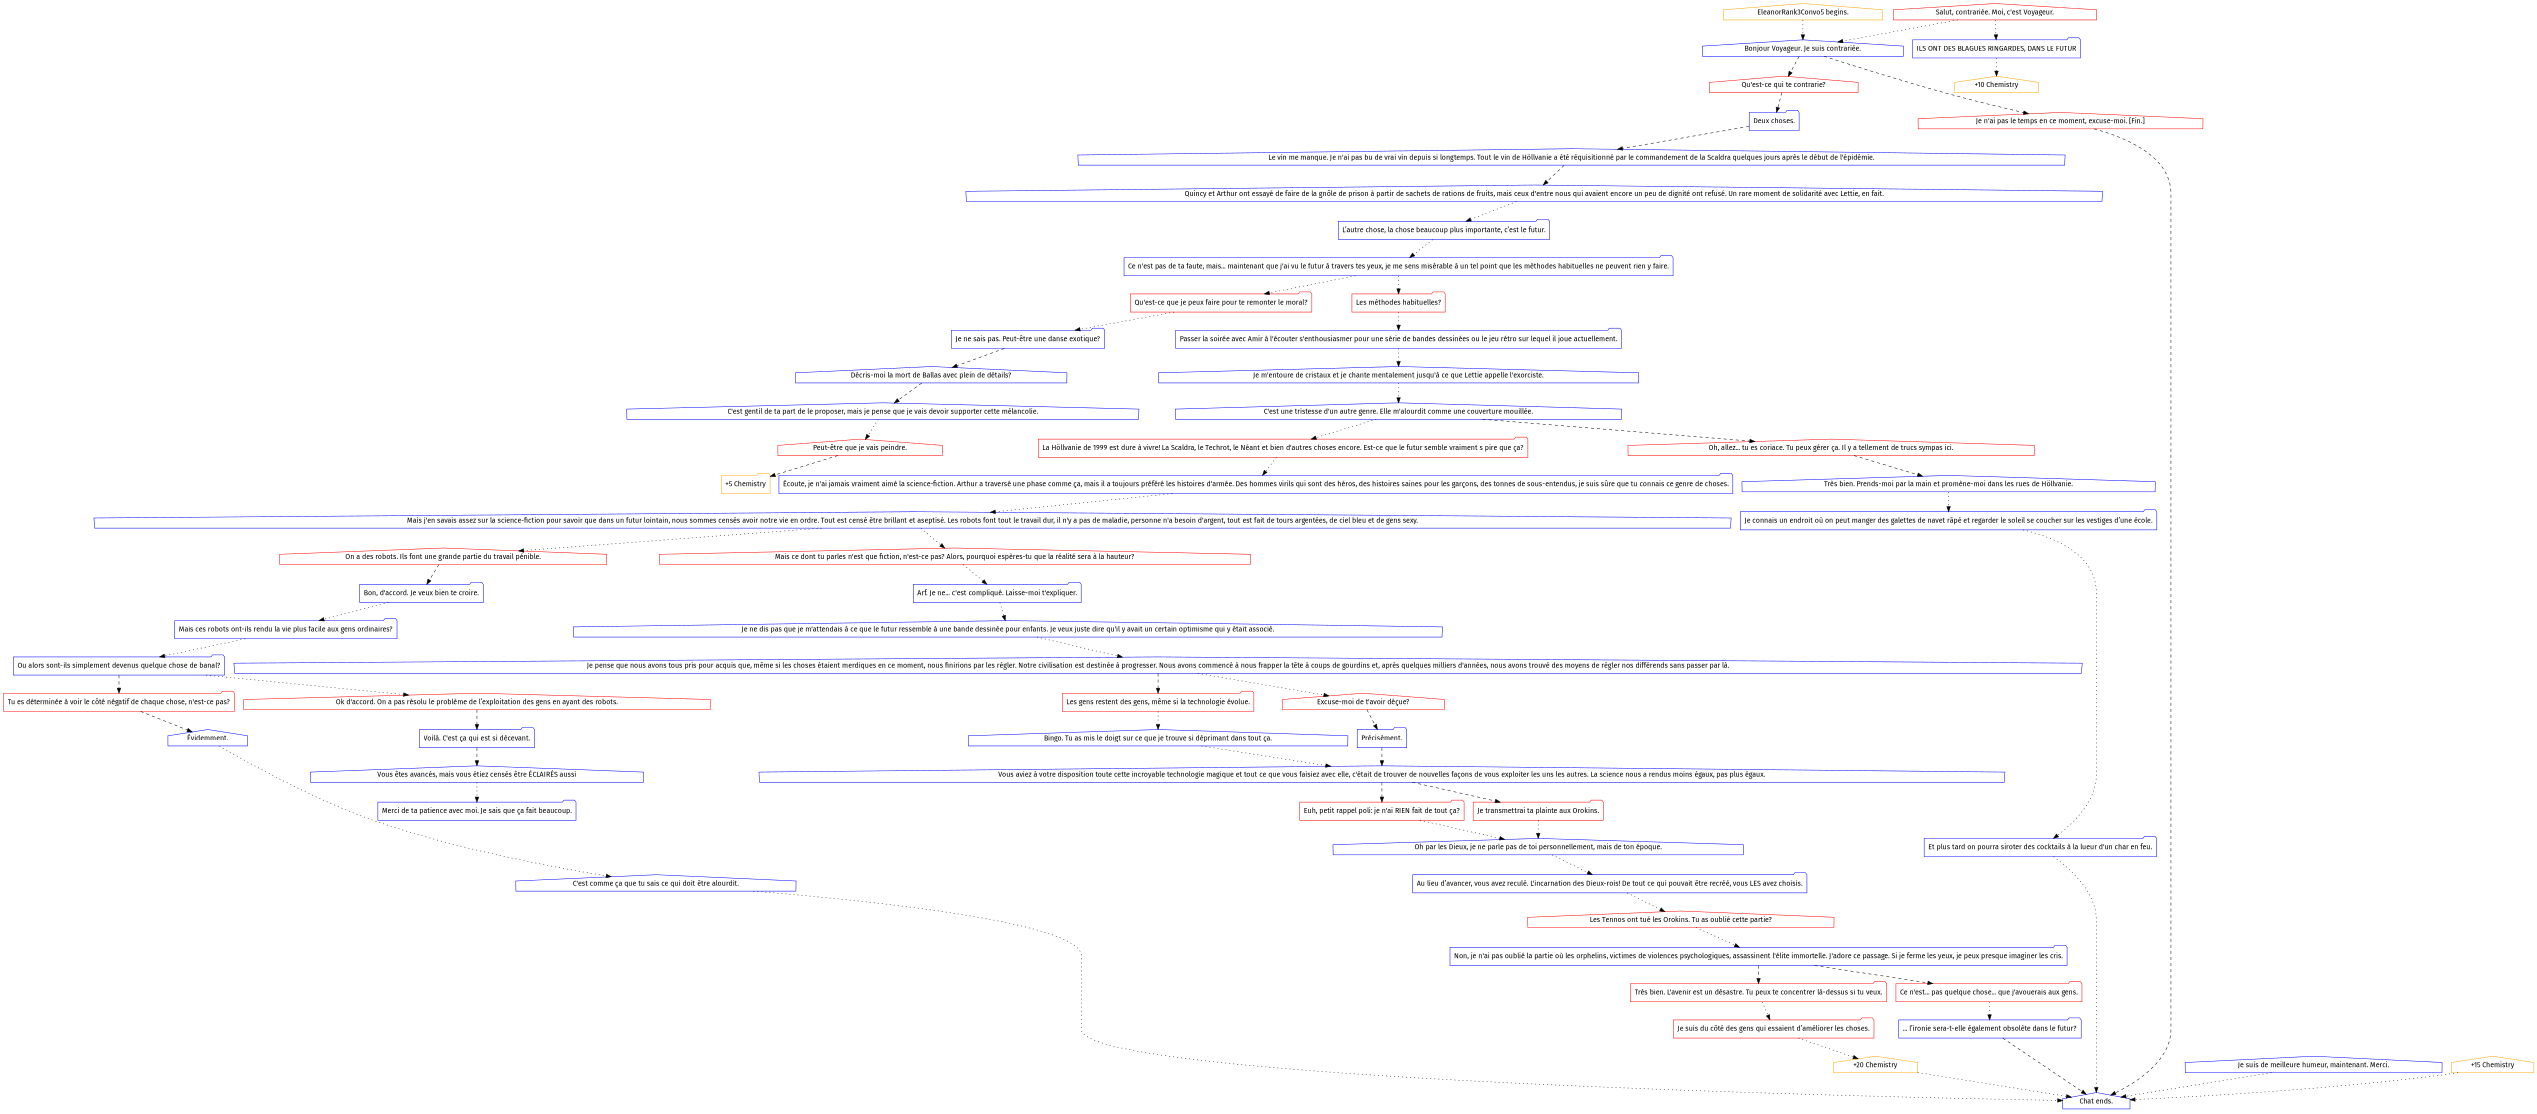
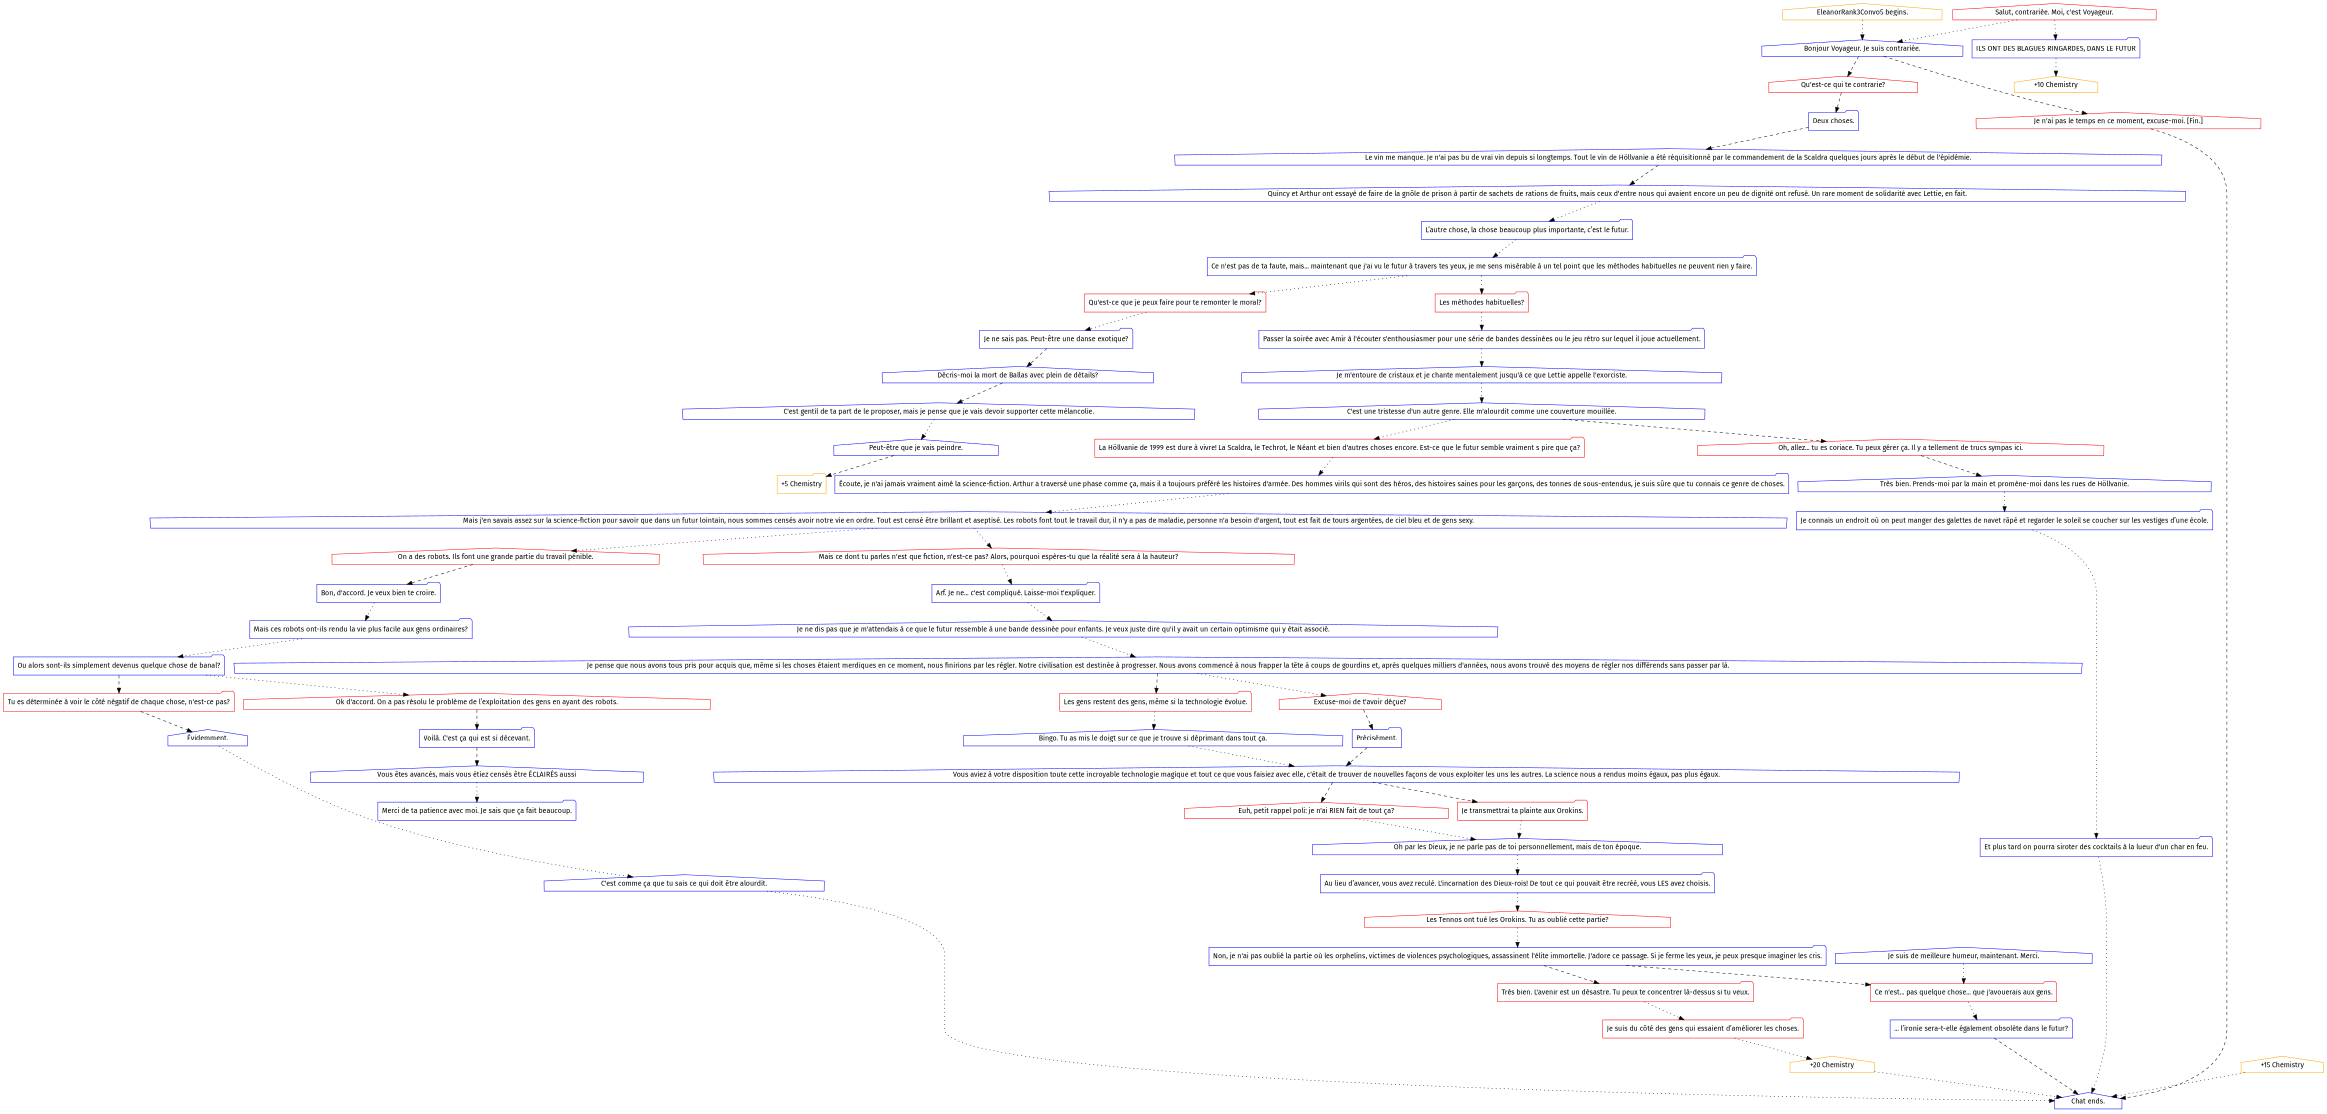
  digraph {
    fontname="Fira Sans"
    node [color=blue fontname="Fira Sans" shape=house]
    edge [fontname="Fira Sans" style=dotted]
    "EleanorRank3Convo5 begins." [color=orange]
    n2 [label="Bonjour Voyageur. Je suis contrariée."]
    n3 [color=red label="Qu'est-ce qui te contrarie?"]
    n4 [color=red label="Je n'ai pas le temps en ce moment, excuse-moi. [Fin.]"]
    n5 [label="Deux choses." shape=folder]
    n6 [color=red label="Salut, contrariée. Moi, c'est Voyageur."]
    n7 [label="ILS ONT DES BLAGUES RINGARDES, DANS LE FUTUR" shape=folder]
    "Chat ends."
    n9 [label="Le vin me manque. Je n'ai pas bu de vrai vin depuis si longtemps. Tout le vin de Höllvanie a été réquisitionné par le commandement de la Scaldra quelques jours après le début de l'épidémie."]
    n10 [color=orange label="+10 Chemistry"]
    n11 [label="Quincy et Arthur ont essayé de faire de la gnôle de prison à partir de sachets de rations de fruits, mais ceux d'entre nous qui avaient encore un peu de dignité ont refusé. Un rare moment de solidarité avec Lettie, en fait."]
    n12 [label="L’autre chose, la chose beaucoup plus importante, c’est le futur." shape=folder]
    n13 [label="Je suis de meilleure humeur, maintenant. Merci."]
    n14 [label="Ce n'est pas de ta faute, mais... maintenant que j'ai vu le futur à travers tes yeux, je me sens misérable à un tel point que les méthodes habituelles ne peuvent rien y faire." shape=folder]
    n15 [color=red label="Qu'est-ce que je peux faire pour te remonter le moral?" shape=folder]
    n16 [color=red label="Les méthodes habituelles?" shape=folder]
    n17 [label="Je ne sais pas. Peut-être une danse exotique?" shape=folder]
    n18 [label="Passer la soirée avec Amir à l'écouter s'enthousiasmer pour une série de bandes dessinées ou le jeu rétro sur lequel il joue actuellement." shape=folder]
    n19 [label="Décris-moi la mort de Ballas avec plein de détails?"]
    n20 [label="Je m'entoure de cristaux et je chante mentalement jusqu'à ce que Lettie appelle l'exorciste."]
    n21 [label="C'est gentil de ta part de le proposer, mais je pense que je vais devoir supporter cette mélancolie."]
    n22 [label="C'est une tristesse d'un autre genre. Elle m'alourdit comme une couverture mouillée."]
-   n23 [color=red label="Peut-être que je vais peindre."]
+   n23 [label="Peut-être que je vais peindre."]
    n24 [color=red label="La Höllvanie de 1999 est dure à vivre! La Scaldra, le Techrot, le Néant et bien d'autres choses encore. Est-ce que le futur semble vraiment s pire que ça?" shape=folder]
    n25 [color=red label="Oh, allez... tu es coriace. Tu peux gérer ça. Il y a tellement de trucs sympas ici."]
    n26 [color=orange label="+5 Chemistry" shape=folder]
    n27 [label="Écoute, je n'ai jamais vraiment aimé la science-fiction. Arthur a traversé une phase comme ça, mais il a toujours préféré les histoires d'armée. Des hommes virils qui sont des héros, des histoires saines pour les garçons, des tonnes de sous-entendus, je suis sûre que tu connais ce genre de choses." shape=folder]
    n28 [label="Très bien. Prends-moi par la main et promène-moi dans les rues de Höllvanie."]
    n29 [label="Mais j'en savais assez sur la science-fiction pour savoir que dans un futur lointain, nous sommes censés avoir notre vie en ordre. Tout est censé être brillant et aseptisé. Les robots font tout le travail dur, il n'y a pas de maladie, personne n'a besoin d'argent, tout est fait de tours argentées, de ciel bleu et de gens sexy."]
    n30 [label="Je connais un endroit où on peut manger des galettes de navet râpé et regarder le soleil se coucher sur les vestiges d’une école." shape=folder]
    n31 [color=red label="On a des robots. Ils font une grande partie du travail pénible."]
    n32 [color=red label="Mais ce dont tu parles n'est que fiction, n'est-ce pas? Alors, pourquoi espères-tu que la réalité sera à la hauteur?"]
    n33 [label="Et plus tard on pourra siroter des cocktails à la lueur d'un char en feu." shape=folder]
    n34 [label="Bon, d'accord. Je veux bien te croire." shape=folder]
    n35 [label="Arf. Je ne... c'est compliqué. Laisse-moi t'expliquer." shape=folder]
    n36 [label="Mais ces robots ont-ils rendu la vie plus facile aux gens ordinaires?" shape=folder]
    n37 [label="Je ne dis pas que je m'attendais à ce que le futur ressemble à une bande dessinée pour enfants. Je veux juste dire qu'il y avait un certain optimisme qui y était associé."]
    n38 [label="Ou alors sont-ils simplement devenus quelque chose de banal?" shape=folder]
    n39 [label="Je pense que nous avons tous pris pour acquis que, même si les choses étaient merdiques en ce moment, nous finirions par les régler. Notre civilisation est destinée à progresser. Nous avons commencé à nous frapper la tête à coups de gourdins et, après quelques milliers d'années, nous avons trouvé des moyens de régler nos différends sans passer par là."]
    n40 [color=red label="Tu es déterminée à voir le côté négatif de chaque chose, n'est-ce pas?" shape=folder]
    n41 [color=red label="Ok d'accord. On a pas résolu le problème de l’exploitation des gens en ayant des robots."]
    n42 [color=red label="Les gens restent des gens, même si la technologie évolue." shape=folder]
    n43 [color=red label="Excuse-moi de t'avoir déçue?"]
    n44 [label="Évidemment."]
    n45 [label="Voilà. C'est ça qui est si décevant." shape=folder]
    n46 [label="Bingo. Tu as mis le doigt sur ce que je trouve si déprimant dans tout ça."]
    n47 [label="Précisément." shape=folder]
    n48 [label="C'est comme ça que tu sais ce qui doit être alourdit."]
    n49 [label="Vous êtes avancés, mais vous étiez censés être ÉCLAIRÉS aussi"]
    n50 [label="Vous aviez à votre disposition toute cette incroyable technologie magique et tout ce que vous faisiez avec elle, c'était de trouver de nouvelles façons de vous exploiter les uns les autres. La science nous a rendus moins égaux, pas plus égaux."]
    n51 [label="Merci de ta patience avec moi. Je sais que ça fait beaucoup." shape=folder]
-   n52 [color=red label="Euh, petit rappel poli: je n'ai RIEN fait de tout ça?" shape=folder]
+   n52 [color=red label="Euh, petit rappel poli: je n'ai RIEN fait de tout ça?"]
    n53 [color=red label="Je transmettrai ta plainte aux Orokins." shape=folder]
    n54 [label="Oh par les Dieux, je ne parle pas de toi personnellement, mais de ton époque."]
    n55 [color=orange label="+15 Chemistry"]
    n56 [label="Au lieu d’avancer, vous avez reculé. L'incarnation des Dieux-rois! De tout ce qui pouvait être recréé, vous LES avez choisis." shape=folder]
    n57 [color=red label="Les Tennos ont tué les Orokins. Tu as oublié cette partie?"]
    n58 [label="Non, je n'ai pas oublié la partie où les orphelins, victimes de violences psychologiques, assassinent l'élite immortelle. J'adore ce passage. Si je ferme les yeux, je peux presque imaginer les cris." shape=folder]
    n59 [color=red label="Très bien. L'avenir est un désastre. Tu peux te concentrer là-dessus si tu veux." shape=folder]
    n60 [color=red label="Ce n'est... pas quelque chose... que j'avouerais aux gens." shape=folder]
    n61 [color=red label="Je suis du côté des gens qui essaient d’améliorer les choses." shape=folder]
    n62 [label="... l’ironie sera-t-elle également obsolète dans le futur?" shape=folder]
    n63 [color=orange label="+20 Chemistry"]
    "EleanorRank3Convo5 begins." -> n2
    n2 -> n3 [style=dashed]
    n2 -> n4 [style=dashed]
    n3 -> n5 [style=dashed]
    n4 -> "Chat ends." [style=dashed]
    n5 -> n9 [style=dashed]
    n6 -> n2
    n6 -> n7
    n7 -> n10
    n9 -> n11 [style=dashed]
    n11 -> n12
    n12 -> n14
-   n13 -> "Chat ends."
+   n13 -> n60
    n14 -> n15
    n14 -> n16
    n15 -> n17
    n16 -> n18
    n17 -> n19 [style=dashed]
    n18 -> n20
    n19 -> n21 [style=dashed]
    n20 -> n22
    n21 -> n23
    n22 -> n24
    n22 -> n25 [style=dashed]
    n23 -> n26 [style=dashed]
    n24 -> n27
    n25 -> n28 [style=dashed]
    n27 -> n29
    n28 -> n30
    n29 -> n31
    n29 -> n32
    n30 -> n33
    n31 -> n34 [style=dashed]
    n32 -> n35
    n33 -> "Chat ends."
    n34 -> n36
    n35 -> n37
    n36 -> n38
    n37 -> n39
    n38 -> n40 [style=dashed]
    n38 -> n41
    n39 -> n42 [style=dashed]
    n39 -> n43
    n40 -> n44 [style=dashed]
    n41 -> n45 [style=dashed]
    n42 -> n46
    n43 -> n47 [style=dashed]
    n44 -> n48
    n45 -> n49 [style=dashed]
    n46 -> n50
    n47 -> n50 [style=dashed]
    n48 -> "Chat ends."
    n49 -> n51
    n50 -> n52 [style=dashed]
    n50 -> n53 [style=dashed]
    n52 -> n54
    n53 -> n54
    n54 -> n56
    n55 -> "Chat ends."
    n56 -> n57
    n57 -> n58
    n58 -> n59 [style=dashed]
    n58 -> n60 [style=dashed]
    n59 -> n61
    n60 -> n62
    n61 -> n63
    n62 -> "Chat ends." [style=dashed]
    n63 -> "Chat ends."
  }
